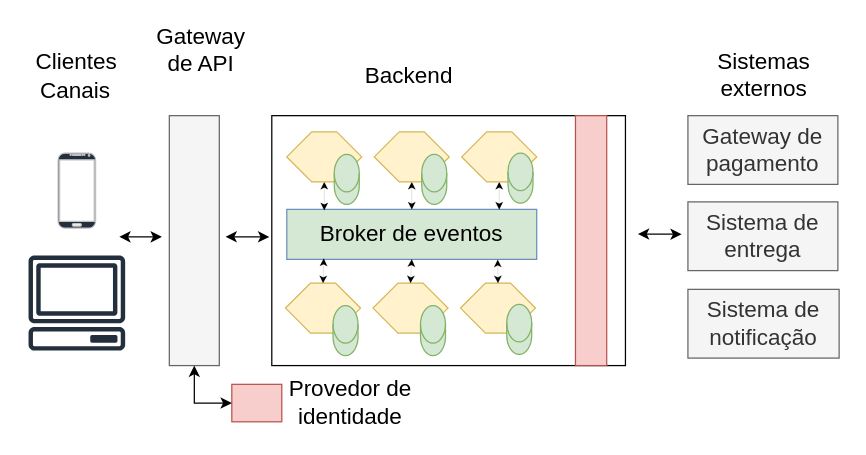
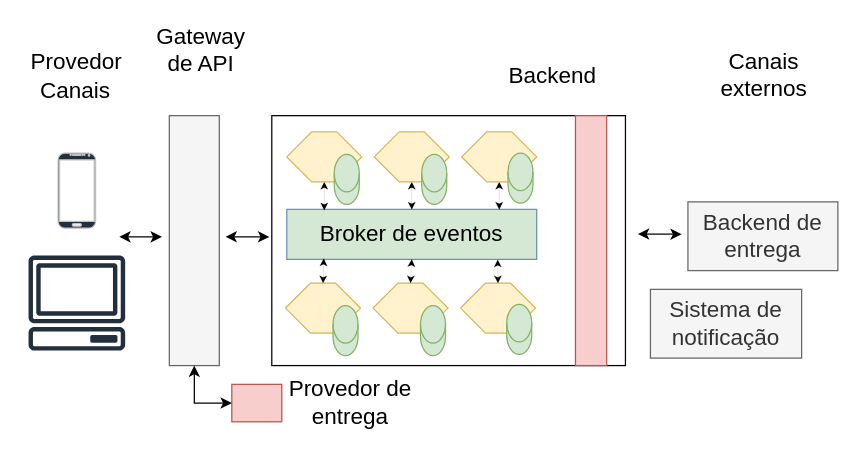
  <mxCell id="0" />
  <mxCell id="1" parent="0" />
  <mxCell id="2" value="" style="rounded=0;whiteSpace=wrap;html=1;fontSize=16;" vertex="1" parent="1"><mxGeometry x="217" y="92" width="283" height="200" as="geometry" /></mxCell>
  <mxCell id="3" value="" style="verticalLabelPosition=bottom;verticalAlign=top;html=1;shadow=0;dashed=0;strokeWidth=1;shape=mxgraph.android.phone2;strokeColor=#c0c0c0;fontSize=18;fillColor=#232F3D;" vertex="1" parent="1"><mxGeometry x="46" y="122" width="30" height="60" as="geometry" /></mxCell>
  <mxCell id="4" value="" style="sketch=0;outlineConnect=0;fontColor=#232F3E;gradientColor=none;fillColor=#232F3D;strokeColor=none;dashed=0;verticalLabelPosition=bottom;verticalAlign=top;align=center;html=1;fontSize=12;fontStyle=0;aspect=fixed;pointerEvents=1;shape=mxgraph.aws4.client;" vertex="1" parent="1"><mxGeometry x="22" y="204" width="78" height="76" as="geometry" /></mxCell>
- <mxCell id="5" value="&lt;font style=&quot;font-size: 18px;&quot;&gt;Clientes&lt;/font&gt;" style="text;html=1;strokeColor=none;fillColor=none;align=center;verticalAlign=middle;whiteSpace=wrap;rounded=0;fontSize=16;" vertex="1" parent="1"><mxGeometry x="21" y="29" width="80" height="40" as="geometry" /></mxCell>
+ <mxCell id="5" value="&lt;font style=&quot;font-size: 18px;&quot;&gt;Provedor&lt;/font&gt;" style="text;html=1;strokeColor=none;fillColor=none;align=center;verticalAlign=middle;whiteSpace=wrap;rounded=0;fontSize=16;" vertex="1" parent="1"><mxGeometry x="21" y="29" width="80" height="40" as="geometry" /></mxCell>
  <mxCell id="6" value="&lt;font style=&quot;font-size: 18px;&quot;&gt;Canais&lt;/font&gt;" style="text;html=1;strokeColor=none;fillColor=none;align=center;verticalAlign=middle;whiteSpace=wrap;rounded=0;fontSize=16;" vertex="1" parent="1"><mxGeometry x="20" y="52" width="80" height="40" as="geometry" /></mxCell>
  <mxCell id="7" value="" style="rounded=0;whiteSpace=wrap;html=1;fontSize=18;fillColor=#f5f5f5;strokeColor=#666666;fontColor=#333333;" vertex="1" parent="1"><mxGeometry x="135" y="92" width="40" height="200" as="geometry" /></mxCell>
  <mxCell id="8" value="" style="rounded=0;whiteSpace=wrap;html=1;fillColor=#f8cecc;strokeColor=#b85450;" vertex="1" parent="1"><mxGeometry x="185" y="307" width="40" height="30" as="geometry" /></mxCell>
  <mxCell id="9" value="" style="endArrow=classic;startArrow=classic;html=1;rounded=0;fontSize=16;entryX=0.5;entryY=1;entryDx=0;entryDy=0;exitX=0;exitY=0.5;exitDx=0;exitDy=0;" edge="1" parent="1" source="8" target="7"><mxGeometry width="50" height="50" relative="1" as="geometry"><mxPoint x="-45" y="382" as="sourcePoint" /><mxPoint x="5" y="332" as="targetPoint" /><Array as="points"><mxPoint x="155" y="322" /></Array></mxGeometry></mxCell>
  <mxCell id="10" value="" style="endArrow=classic;startArrow=classic;html=1;rounded=0;fontSize=16;" edge="1" parent="1"><mxGeometry width="50" height="50" relative="1" as="geometry"><mxPoint x="95" y="189" as="sourcePoint" /><mxPoint x="129" y="189" as="targetPoint" /></mxGeometry></mxCell>
  <mxCell id="11" value="" style="endArrow=classic;startArrow=classic;html=1;rounded=0;fontSize=16;" edge="1" parent="1"><mxGeometry width="50" height="50" relative="1" as="geometry"><mxPoint x="180" y="188.91" as="sourcePoint" /><mxPoint x="215" y="189" as="targetPoint" /></mxGeometry></mxCell>
- <mxCell id="12" value="&lt;font style=&quot;font-size: 18px;&quot;&gt;Sistema de entrega&lt;/font&gt;" style="rounded=0;whiteSpace=wrap;html=1;fontSize=16;fillColor=#f5f5f5;fontColor=#333333;strokeColor=#666666;" vertex="1" parent="1"><mxGeometry x="550" y="161" width="120" height="55" as="geometry" /></mxCell>
- <mxCell id="13" value="&lt;font style=&quot;font-size: 18px;&quot;&gt;Sistema de notificação&lt;/font&gt;" style="rounded=0;whiteSpace=wrap;html=1;fontSize=16;fillColor=#f5f5f5;fontColor=#333333;strokeColor=#666666;" vertex="1" parent="1"><mxGeometry x="550" y="231" width="121" height="55" as="geometry" /></mxCell>
- <mxCell id="14" value="&lt;font style=&quot;font-size: 18px;&quot;&gt;Gateway de pagamento&lt;/font&gt;" style="rounded=0;whiteSpace=wrap;html=1;fontSize=16;fillColor=#f5f5f5;fontColor=#333333;strokeColor=#666666;" vertex="1" parent="1"><mxGeometry x="550" y="92" width="120" height="55" as="geometry" /></mxCell>
- <mxCell id="15" value="&lt;font style=&quot;font-size: 18px;&quot;&gt;Backend&lt;/font&gt;" style="text;html=1;strokeColor=none;fillColor=none;align=center;verticalAlign=middle;whiteSpace=wrap;rounded=0;fontSize=16;" vertex="1" parent="1"><mxGeometry x="287" y="40" width="80" height="40" as="geometry" /></mxCell>
+ <mxCell id="12" value="&lt;font style=&quot;font-size: 18px;&quot;&gt;Backend de entrega&lt;/font&gt;" style="rounded=0;whiteSpace=wrap;html=1;fontSize=16;fillColor=#f5f5f5;fontColor=#333333;strokeColor=#666666;" vertex="1" parent="1"><mxGeometry x="550" y="161" width="120" height="55" as="geometry" /></mxCell>
+ <mxCell id="13" value="&lt;font style=&quot;font-size: 18px;&quot;&gt;Sistema de notificação&lt;/font&gt;" style="rounded=0;whiteSpace=wrap;html=1;fontSize=16;fillColor=#f5f5f5;fontColor=#333333;strokeColor=#666666;" vertex="1" parent="1"><mxGeometry x="520" y="231" width="121" height="55" as="geometry" /></mxCell>
+ <mxCell id="15" value="&lt;font style=&quot;font-size: 18px;&quot;&gt;Backend&lt;/font&gt;" style="text;html=1;strokeColor=none;fillColor=none;align=center;verticalAlign=middle;whiteSpace=wrap;rounded=0;fontSize=16;" vertex="1" parent="1"><mxGeometry x="402" y="40" width="80" height="40" as="geometry" /></mxCell>
  <mxCell id="16" value="&lt;font style=&quot;font-size: 18px;&quot;&gt;Broker de eventos&lt;/font&gt;" style="rounded=0;whiteSpace=wrap;html=1;fontSize=16;fillColor=#d5e8d4;strokeColor=#6c8ebf;" vertex="1" parent="1"><mxGeometry x="229" y="167" width="200" height="40" as="geometry" /></mxCell>
  <mxCell id="17" value="" style="endArrow=classic;startArrow=classic;html=1;rounded=0;fontSize=16;entryX=0.5;entryY=1;entryDx=0;entryDy=0;exitX=0.15;exitY=0.017;exitDx=0;exitDy=0;exitPerimeter=0;strokeWidth=0;" edge="1" parent="1" source="16" target="24"><mxGeometry width="50" height="50" relative="1" as="geometry"><mxPoint x="259" y="162" as="sourcePoint" /><mxPoint x="260" y="130" as="targetPoint" /></mxGeometry></mxCell>
  <mxCell id="18" value="" style="endArrow=classic;startArrow=classic;html=1;rounded=0;fontSize=16;entryX=0.5;entryY=1;entryDx=0;entryDy=0;exitX=0.5;exitY=0;exitDx=0;exitDy=0;strokeWidth=0;" edge="1" parent="1" source="16" target="22"><mxGeometry width="50" height="50" relative="1" as="geometry"><mxPoint x="269" y="176" as="sourcePoint" /><mxPoint x="270" y="140" as="targetPoint" /></mxGeometry></mxCell>
  <mxCell id="19" value="" style="endArrow=classic;startArrow=classic;html=1;rounded=0;fontSize=16;entryX=0.5;entryY=1;entryDx=0;entryDy=0;exitX=0.85;exitY=0;exitDx=0;exitDy=0;exitPerimeter=0;strokeWidth=0;" edge="1" parent="1" source="16" target="20"><mxGeometry width="50" height="50" relative="1" as="geometry"><mxPoint x="279" y="182" as="sourcePoint" /><mxPoint x="280" y="150" as="targetPoint" /></mxGeometry></mxCell>
  <mxCell id="20" value="" style="shape=hexagon;perimeter=hexagonPerimeter2;whiteSpace=wrap;html=1;fixedSize=1;fillColor=#fff2cc;strokeColor=#d6b656;" vertex="1" parent="1"><mxGeometry x="369" y="105" width="60" height="40" as="geometry" /></mxCell>
  <mxCell id="21" value="" style="shape=cylinder3;whiteSpace=wrap;html=1;boundedLbl=1;backgroundOutline=1;size=15;fontSize=18;fillColor=#d5e8d4;strokeColor=#82b366;" vertex="1" parent="1"><mxGeometry x="406" y="122" width="20" height="40" as="geometry" /></mxCell>
  <mxCell id="22" value="" style="shape=hexagon;perimeter=hexagonPerimeter2;whiteSpace=wrap;html=1;fixedSize=1;fillColor=#fff2cc;strokeColor=#d6b656;" vertex="1" parent="1"><mxGeometry x="299" y="105" width="60" height="40" as="geometry" /></mxCell>
  <mxCell id="23" value="" style="shape=cylinder3;whiteSpace=wrap;html=1;boundedLbl=1;backgroundOutline=1;size=15;fontSize=18;fillColor=#d5e8d4;strokeColor=#82b366;" vertex="1" parent="1"><mxGeometry x="337" y="123" width="20" height="40" as="geometry" /></mxCell>
  <mxCell id="24" value="" style="shape=hexagon;perimeter=hexagonPerimeter2;whiteSpace=wrap;html=1;fixedSize=1;fillColor=#fff2cc;strokeColor=#d6b656;" vertex="1" parent="1"><mxGeometry x="229" y="105" width="60" height="40" as="geometry" /></mxCell>
  <mxCell id="25" value="" style="shape=cylinder3;whiteSpace=wrap;html=1;boundedLbl=1;backgroundOutline=1;size=15;fontSize=18;fillColor=#d5e8d4;strokeColor=#82b366;" vertex="1" parent="1"><mxGeometry x="267" y="123" width="20" height="40" as="geometry" /></mxCell>
  <mxCell id="26" value="" style="shape=hexagon;perimeter=hexagonPerimeter2;whiteSpace=wrap;html=1;fixedSize=1;fillColor=#fff2cc;strokeColor=#d6b656;" vertex="1" parent="1"><mxGeometry x="368" y="226" width="60" height="40" as="geometry" /></mxCell>
  <mxCell id="27" value="" style="shape=cylinder3;whiteSpace=wrap;html=1;boundedLbl=1;backgroundOutline=1;size=15;fontSize=18;fillColor=#d5e8d4;strokeColor=#82b366;" vertex="1" parent="1"><mxGeometry x="405" y="243" width="20" height="40" as="geometry" /></mxCell>
  <mxCell id="28" value="" style="shape=hexagon;perimeter=hexagonPerimeter2;whiteSpace=wrap;html=1;fixedSize=1;fillColor=#fff2cc;strokeColor=#d6b656;" vertex="1" parent="1"><mxGeometry x="298" y="226" width="60" height="40" as="geometry" /></mxCell>
  <mxCell id="29" value="" style="shape=cylinder3;whiteSpace=wrap;html=1;boundedLbl=1;backgroundOutline=1;size=15;fontSize=18;fillColor=#d5e8d4;strokeColor=#82b366;" vertex="1" parent="1"><mxGeometry x="336" y="244" width="20" height="40" as="geometry" /></mxCell>
  <mxCell id="30" value="" style="shape=hexagon;perimeter=hexagonPerimeter2;whiteSpace=wrap;html=1;fixedSize=1;fillColor=#fff2cc;strokeColor=#d6b656;" vertex="1" parent="1"><mxGeometry x="228" y="226" width="60" height="40" as="geometry" /></mxCell>
  <mxCell id="31" value="" style="shape=cylinder3;whiteSpace=wrap;html=1;boundedLbl=1;backgroundOutline=1;size=15;fontSize=18;fillColor=#d5e8d4;strokeColor=#82b366;" vertex="1" parent="1"><mxGeometry x="266" y="244" width="20" height="40" as="geometry" /></mxCell>
  <mxCell id="32" value="" style="endArrow=classic;startArrow=classic;html=1;rounded=0;fontSize=16;exitX=0.5;exitY=0;exitDx=0;exitDy=0;entryX=0.148;entryY=0.983;entryDx=0;entryDy=0;entryPerimeter=0;strokeWidth=0;" edge="1" parent="1" source="30" target="16"><mxGeometry width="50" height="50" relative="1" as="geometry"><mxPoint x="269" y="178" as="sourcePoint" /><mxPoint x="269" y="152" as="targetPoint" /></mxGeometry></mxCell>
  <mxCell id="33" value="" style="endArrow=classic;startArrow=classic;html=1;rounded=0;fontSize=16;exitX=0.5;exitY=0;exitDx=0;exitDy=0;entryX=0.5;entryY=1;entryDx=0;entryDy=0;strokeWidth=0;" edge="1" parent="1" source="28" target="16"><mxGeometry width="50" height="50" relative="1" as="geometry"><mxPoint x="268" y="236" as="sourcePoint" /><mxPoint x="269" y="216" as="targetPoint" /></mxGeometry></mxCell>
  <mxCell id="34" value="" style="endArrow=classic;startArrow=classic;html=1;rounded=0;fontSize=16;exitX=0.844;exitY=1.006;exitDx=0;exitDy=0;entryX=0.5;entryY=0;entryDx=0;entryDy=0;strokeWidth=0;exitPerimeter=0;" edge="1" parent="1" source="16" target="26"><mxGeometry width="50" height="50" relative="1" as="geometry"><mxPoint x="338" y="236" as="sourcePoint" /><mxPoint x="339" y="217" as="targetPoint" /></mxGeometry></mxCell>
- <mxCell id="35" value="&lt;font style=&quot;font-size: 18px;&quot;&gt;Sistemas externos&lt;/font&gt;" style="text;html=1;strokeColor=none;fillColor=none;align=center;verticalAlign=middle;whiteSpace=wrap;rounded=0;fontSize=16;" vertex="1" parent="1"><mxGeometry x="570.5" y="40" width="80" height="40" as="geometry" /></mxCell>
+ <mxCell id="35" value="&lt;font style=&quot;font-size: 18px;&quot;&gt;Canais externos&lt;/font&gt;" style="text;html=1;strokeColor=none;fillColor=none;align=center;verticalAlign=middle;whiteSpace=wrap;rounded=0;fontSize=16;" vertex="1" parent="1"><mxGeometry x="570.5" y="40" width="80" height="40" as="geometry" /></mxCell>
  <mxCell id="36" value="" style="rounded=0;whiteSpace=wrap;html=1;fillColor=#f8cecc;strokeColor=#b85450;" vertex="1" parent="1"><mxGeometry x="460" y="92" width="25" height="200" as="geometry" /></mxCell>
  <mxCell id="37" value="" style="endArrow=classic;startArrow=classic;html=1;rounded=0;fontSize=16;" edge="1" parent="1"><mxGeometry width="50" height="50" relative="1" as="geometry"><mxPoint x="510" y="186.76" as="sourcePoint" /><mxPoint x="545" y="186.85" as="targetPoint" /></mxGeometry></mxCell>
  <mxCell id="38" value="&lt;font style=&quot;font-size: 18px;&quot;&gt;Gateway de API&lt;/font&gt;" style="text;html=1;strokeColor=none;fillColor=none;align=center;verticalAlign=middle;whiteSpace=wrap;rounded=0;fontSize=16;" vertex="1" parent="1"><mxGeometry x="112.5" y="20" width="95" height="40" as="geometry" /></mxCell>
- <mxCell id="39" value="&lt;font style=&quot;font-size: 18px;&quot;&gt;Provedor de identidade&lt;/font&gt;" style="text;html=1;strokeColor=none;fillColor=none;align=center;verticalAlign=middle;whiteSpace=wrap;rounded=0;fontSize=16;" vertex="1" parent="1"><mxGeometry x="222" y="302" width="116" height="40" as="geometry" /></mxCell>
+ <mxCell id="39" value="&lt;font style=&quot;font-size: 18px;&quot;&gt;Provedor de entrega&lt;/font&gt;" style="text;html=1;strokeColor=none;fillColor=none;align=center;verticalAlign=middle;whiteSpace=wrap;rounded=0;fontSize=16;" vertex="1" parent="1"><mxGeometry x="222" y="302" width="116" height="40" as="geometry" /></mxCell>
